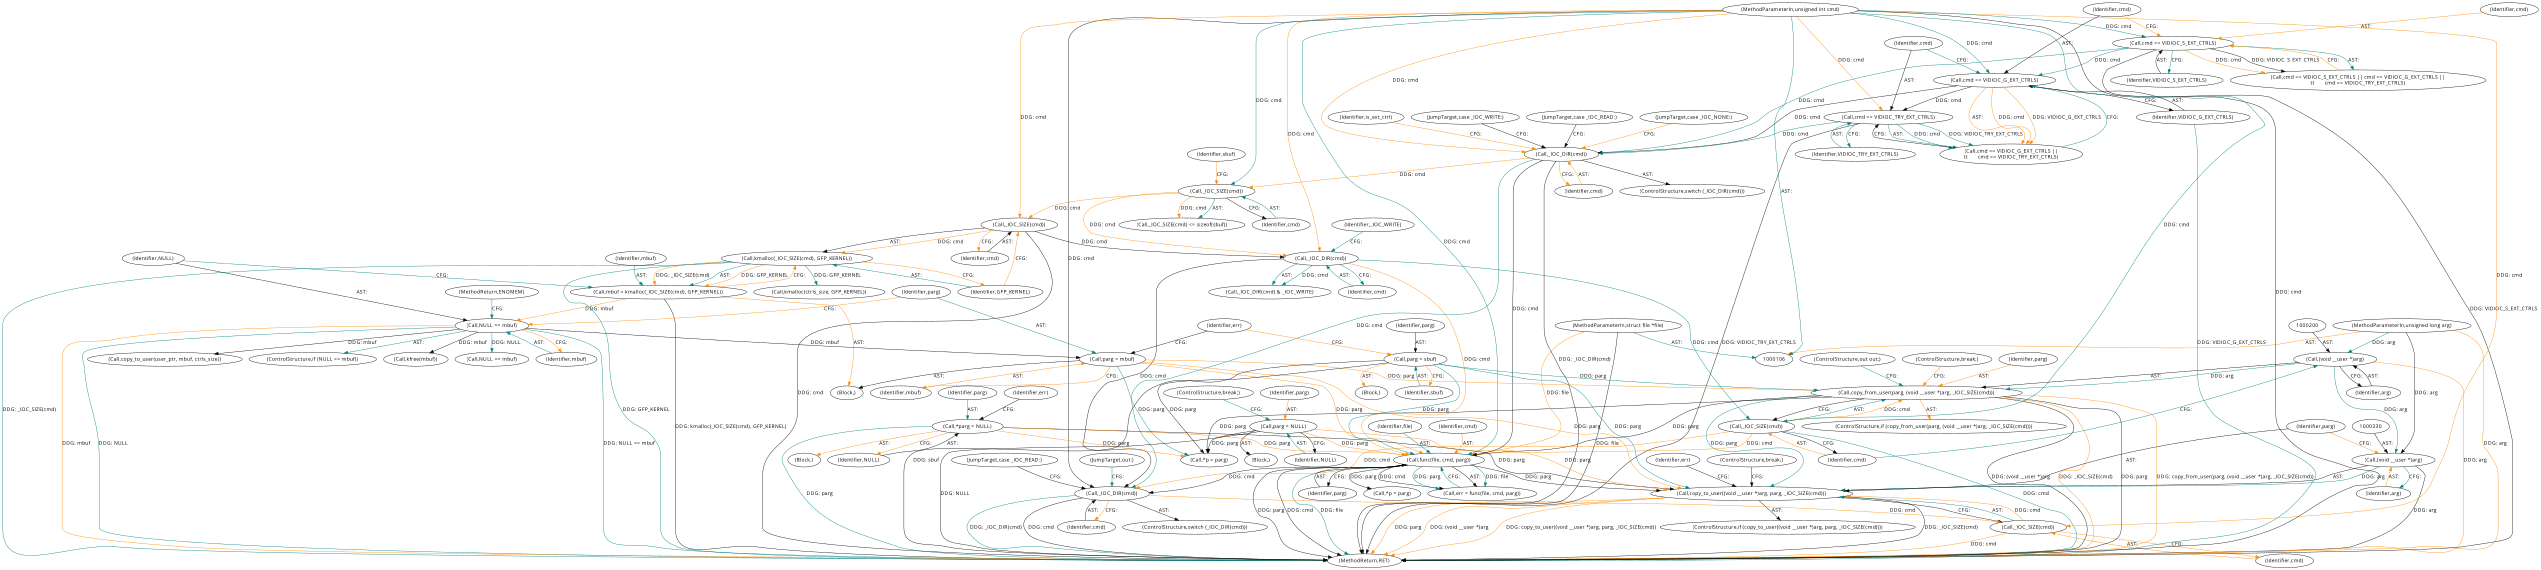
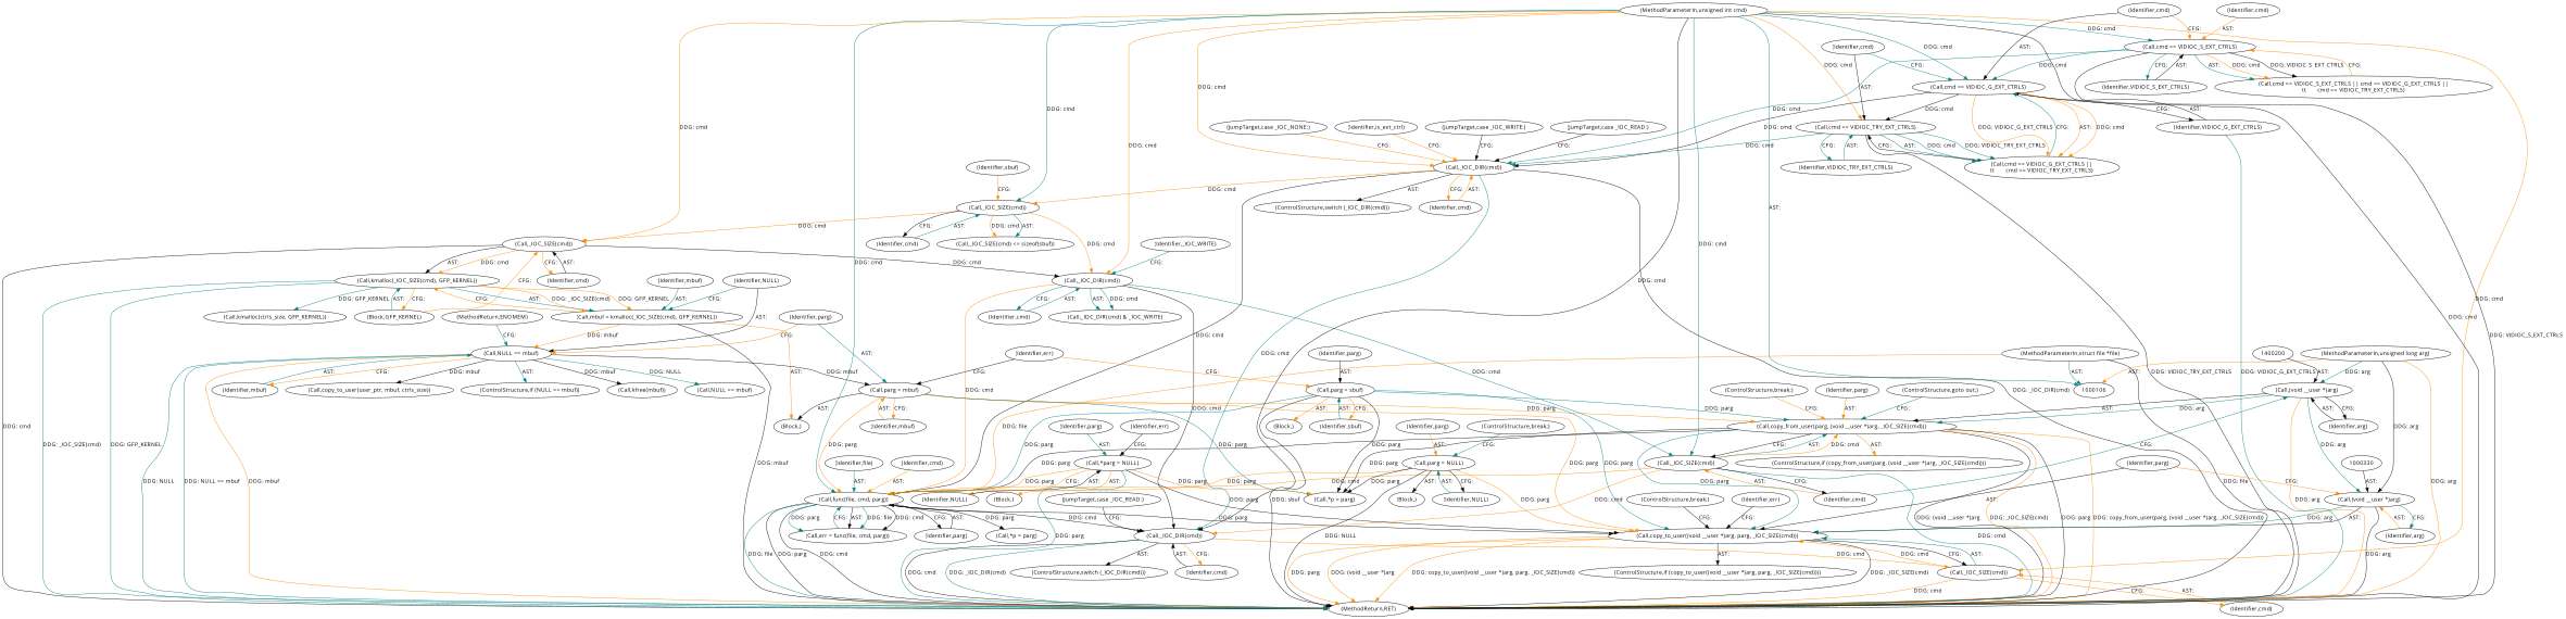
  digraph {
    fontname="Open Sans"
    node [fontname="Open Sans"]
    edge [color=black fontname="Open Sans"]
    n1 [label="(Call,copy_to_user((void __user *)arg, parg, _IOC_SIZE(cmd)))"]
    n2 [label="(Call,_IOC_SIZE(cmd))"]
    n3 [label="(MethodReturn,RET)"]
    n4 [label="(ControlStructure,if (copy_to_user((void __user *)arg, parg, _IOC_SIZE(cmd))))"]
    n5 [label="(Identifier,cmd)"]
    n6 [label="(Call,(void __user *)arg)"]
    n7 [label="(Identifier,arg)"]
    n8 [label="(Call,(void __user *)arg)"]
    n9 [label="(Call,copy_from_user(parg, (void __user *)arg, _IOC_SIZE(cmd)))"]
    n10 [label="(Identifier,arg)"]
    n11 [label="(Call,func(file, cmd, parg))"]
    n12 [label="(Call,_IOC_SIZE(cmd))"]
    n13 [label="(Call,*p = parg)"]
    n14 [label="(ControlStructure,if (copy_from_user(parg, (void __user *)arg, _IOC_SIZE(cmd))))"]
    n15 [label="(MethodParameterIn,unsigned long arg)"]
    1000106
    n17 [label="(Call,_IOC_DIR(cmd))"]
    n18 [label="(Identifier,parg)"]
    n19 [label="(Call,*p = parg)"]
    n20 [label="(Call,err = func(file, cmd, parg))"]
    n21 [label="(ControlStructure,switch (_IOC_DIR(cmd)))"]
    n22 [label="(Identifier,cmd)"]
    n23 [label="(MethodParameterIn,struct file *file)"]
    n24 [label="(Call,_IOC_DIR(cmd))"]
    n25 [label="(Call,_IOC_DIR(cmd) & _IOC_WRITE)"]
    n26 [label="(Identifier,cmd)"]
    n27 [label="(Identifier,cmd)"]
    n28 [label="(Call,_IOC_SIZE(cmd))"]
    n29 [label="(Call,_IOC_SIZE(cmd))"]
    n30 [label="(Identifier,cmd)"]
    n31 [label="(Call,_IOC_SIZE(cmd) <= sizeof(sbuf))"]
    n32 [label="(Call,kmalloc(_IOC_SIZE(cmd), GFP_KERNEL))"]
    n33 [label="(Identifier,cmd)"]
    n34 [label="(Call,_IOC_DIR(cmd))"]
    n35 [label="(Identifier,cmd)"]
    n36 [label="(ControlStructure,switch (_IOC_DIR(cmd)))"]
    n37 [label="(Call,cmd == VIDIOC_S_EXT_CTRLS)"]
    n38 [label="(Call,cmd == VIDIOC_G_EXT_CTRLS)"]
    n39 [label="(Call,cmd == VIDIOC_S_EXT_CTRLS || cmd == VIDIOC_G_EXT_CTRLS ||\n\t\t       cmd == VIDIOC_TRY_EXT_CTRLS)"]
    n40 [label="(Identifier,VIDIOC_S_EXT_CTRLS)"]
    n41 [label="(Call,cmd == VIDIOC_TRY_EXT_CTRLS)"]
    n42 [label="(Identifier,VIDIOC_G_EXT_CTRLS)"]
    n43 [label="(Call,cmd == VIDIOC_G_EXT_CTRLS ||\n\t\t       cmd == VIDIOC_TRY_EXT_CTRLS)"]
    n44 [label="(MethodParameterIn,unsigned int cmd)"]
    n45 [label="(Identifier,VIDIOC_TRY_EXT_CTRLS)"]
    n46 [label="(Call,mbuf = kmalloc(_IOC_SIZE(cmd), GFP_KERNEL))"]
-   n47 [label="(Identifier,GFP_KERNEL)"]
+   n47 [label="(Block,GFP_KERNEL)"]
    n48 [label="(Call,kmalloc(ctrls_size, GFP_KERNEL))"]
    n49 [label="(Call,parg = mbuf)"]
    n50 [label="(Identifier,mbuf)"]
    n51 [label="(Block,)"]
    n52 [label="(Call,NULL == mbuf)"]
    n53 [label="(Identifier,mbuf)"]
    n54 [label="(Call,copy_to_user(user_ptr, mbuf, ctrls_size))"]
    n55 [label="(ControlStructure,if (NULL == mbuf))"]
    n56 [label="(Call,kfree(mbuf))"]
    n57 [label="(Call,NULL == mbuf)"]
    n58 [label="(Call,parg = sbuf)"]
    n59 [label="(Block,)"]
    n60 [label="(Identifier,sbuf)"]
    n61 [label="(Call,*parg = NULL)"]
    n62 [label="(Identifier,NULL)"]
    n63 [label="(Block,)"]
    n64 [label="(Call,parg = NULL)"]
    n65 [label="(Block,)"]
    n66 [label="(Identifier,NULL)"]
    n67 [label="(JumpTarget,case _IOC_READ:)"]
-   n68 [label="(JumpTarget,out:)"]
    n69 [label="(Identifier,is_ext_ctrl)"]
    n70 [label="(JumpTarget,case _IOC_WRITE:)"]
    n71 [label="(Identifier,err)"]
    n72 [label="(Identifier,cmd)"]
    n73 [label="(Identifier,parg)"]
    n74 [label="(Identifier,err)"]
-   n75 [label="(ControlStructure,out out;)"]
+   n75 [label="(ControlStructure,goto out;)"]
    n76 [label="(Identifier,NULL)"]
    n77 [label="(ControlStructure,break;)"]
    n78 [label="(Identifier,mbuf)"]
    n79 [label="(Identifier,sbuf)"]
    n80 [label="(Identifier,cmd)"]
    n81 [label="(Identifier,parg)"]
    n82 [label="(ControlStructure,break;)"]
    n83 [label="(Identifier,file)"]
    n84 [label="(Identifier,parg)"]
    n85 [label="(MethodReturn,ENOMEM)"]
    n86 [label="(Identifier,_IOC_WRITE)"]
    n87 [label="(Identifier,parg)"]
    n88 [label="(Identifier,cmd)"]
    n89 [label="(JumpTarget,case _IOC_READ:)"]
    n90 [label="(Identifier,parg)"]
    n91 [label="(Identifier,parg)"]
    n92 [label="(Identifier,err)"]
    n93 [label="(JumpTarget,case _IOC_NONE:)"]
    n94 [label="(ControlStructure,break;)"]
    n95 [label="(Identifier,cmd)"]
    1000330
-   1000200
+   1000200 [label=1400200]
    n1 -> n2 [label="CFG: "]
    n1 -> n3 [color=darkorange label="DDG: copy_to_user((void __user *)arg, parg, _IOC_SIZE(cmd))"]
    n1 -> n3 [label="DDG: _IOC_SIZE(cmd)"]
    n1 -> n3 [color=darkorange label="DDG: parg"]
    n1 -> n3 [color=darkorange label="DDG: (void __user *)arg"]
    n1 -> n4 [label="AST: "]
    n2 -> n1 [color=teal label="AST: "]
    n2 -> n1 [color=darkorange label="DDG: cmd"]
    n2 -> n3 [color=darkorange label="DDG: cmd"]
    n2 -> n5 [color=darkorange label="CFG: "]
    n5 -> n2 [color=darkorange label="AST: "]
    n6 -> n1 [label="AST: "]
    n6 -> n1 [color=teal label="DDG: arg"]
    n6 -> n3 [label="DDG: arg"]
    n6 -> n7 [color=teal label="CFG: "]
    n7 -> n6 [color=darkorange label="AST: "]
    n8 -> n3 [color=darkorange label="DDG: arg"]
    n8 -> n6 [color=teal label="DDG: arg"]
    n8 -> n9 [label="AST: "]
    n8 -> n9 [color=teal label="DDG: arg"]
    n8 -> n10 [label="CFG: "]
    n9 -> n1 [color=teal label="DDG: parg"]
    n9 -> n3 [color=darkorange label="DDG: copy_from_user(parg, (void __user *)arg, _IOC_SIZE(cmd))"]
    n9 -> n3 [label="DDG: (void __user *)arg"]
    n9 -> n3 [color=darkorange label="DDG: _IOC_SIZE(cmd)"]
    n9 -> n3 [label="DDG: parg"]
    n9 -> n11 [label="DDG: parg"]
    n9 -> n12 [label="CFG: "]
    n9 -> n13 [label="DDG: parg"]
    n9 -> n14 [color=darkorange label="AST: "]
    n10 -> n8 [label="AST: "]
    n11 -> n1 [label="DDG: parg"]
    n11 -> n3 [label="DDG: parg"]
    n11 -> n3 [label="DDG: cmd"]
    n11 -> n3 [color=teal label="DDG: file"]
    n11 -> n17 [label="DDG: cmd"]
    n11 -> n18 [label="CFG: "]
    n11 -> n19 [label="DDG: parg"]
    n11 -> n20 [label="AST: "]
    n11 -> n20 [color=teal label="DDG: file"]
    n11 -> n20 [label="DDG: cmd"]
    n11 -> n20 [color=teal label="DDG: parg"]
    n12 -> n3 [color=teal label="DDG: cmd"]
    n12 -> n9 [color=teal label="AST: "]
    n12 -> n9 [color=darkorange label="DDG: cmd"]
    n12 -> n11 [color=darkorange label="DDG: cmd"]
    n12 -> n17 [color=darkorange label="DDG: cmd"]
    n12 -> n27 [label="CFG: "]
    n15 -> n3 [color=darkorange label="DDG: arg"]
    n15 -> n6 [label="DDG: arg"]
    n15 -> n8 [color=teal label="DDG: arg"]
    n15 -> 1000106 [color=darkorange label="AST: "]
    n17 -> n2 [color=darkorange label="DDG: cmd"]
    n17 -> n3 [label="DDG: cmd"]
    n17 -> n3 [color=teal label="DDG: _IOC_DIR(cmd)"]
    n17 -> n21 [label="AST: "]
    n17 -> n22 [color=darkorange label="CFG: "]
    n18 -> n11 [label="AST: "]
    n20 -> n11 [color=teal label="CFG: "]
    n22 -> n17 [label="AST: "]
    n23 -> n3 [label="DDG: file"]
    n23 -> n11 [color=darkorange label="DDG: file"]
    n23 -> 1000106 [color=teal label="AST: "]
    n24 -> n11 [color=darkorange label="DDG: cmd"]
    n24 -> n12 [color=teal label="DDG: cmd"]
    n24 -> n17 [label="DDG: cmd"]
    n24 -> n25 [color=teal label="AST: "]
    n24 -> n25 [color=teal label="DDG: cmd"]
    n24 -> n26 [color=teal label="CFG: "]
    n26 -> n24 [color=teal label="AST: "]
    n27 -> n8 [color=teal label="CFG: "]
    n27 -> n12 [color=darkorange label="AST: "]
    n28 -> n24 [color=darkorange label="DDG: cmd"]
    n28 -> n29 [color=darkorange label="DDG: cmd"]
    n28 -> n30 [label="CFG: "]
    n28 -> n31 [color=teal label="AST: "]
    n28 -> n31 [color=darkorange label="DDG: cmd"]
    n29 -> n3 [label="DDG: cmd"]
    n29 -> n24 [label="DDG: cmd"]
    n29 -> n32 [label="AST: "]
    n29 -> n32 [color=darkorange label="DDG: cmd"]
    n29 -> n33 [color=darkorange label="CFG: "]
    n30 -> n28 [color=teal label="AST: "]
    n32 -> n3 [color=teal label="DDG: GFP_KERNEL"]
    n32 -> n3 [color=teal label="DDG: _IOC_SIZE(cmd)"]
    n32 -> n46 [color=teal label="AST: "]
    n32 -> n46 [color=darkorange label="DDG: _IOC_SIZE(cmd)"]
    n32 -> n46 [color=darkorange label="DDG: GFP_KERNEL"]
    n32 -> n47 [color=darkorange label="CFG: "]
    n32 -> n48 [color=teal label="DDG: GFP_KERNEL"]
    n33 -> n29 [label="AST: "]
    n34 -> n3 [label="DDG: _IOC_DIR(cmd)"]
    n34 -> n11 [label="DDG: cmd"]
    n34 -> n17 [color=teal label="DDG: cmd"]
    n34 -> n28 [color=darkorange label="DDG: cmd"]
    n34 -> n35 [color=darkorange label="CFG: "]
    n34 -> n36 [label="AST: "]
    n35 -> n34 [color=darkorange label="AST: "]
    n37 -> n3 [label="DDG: VIDIOC_S_EXT_CTRLS"]
    n37 -> n34 [color=teal label="DDG: cmd"]
    n37 -> n38 [color=teal label="DDG: cmd"]
    n37 -> n39 [color=teal label="AST: "]
    n37 -> n39 [color=darkorange label="DDG: cmd"]
    n37 -> n39 [label="DDG: VIDIOC_S_EXT_CTRLS"]
    n37 -> n40 [color=teal label="CFG: "]
    n38 -> n34 [label="DDG: cmd"]
    n38 -> n41 [label="DDG: cmd"]
    n38 -> n42 [label="CFG: "]
    n38 -> n43 [color=darkorange label="AST: "]
    n38 -> n43 [color=darkorange label="DDG: cmd"]
    n38 -> n43 [color=darkorange label="DDG: VIDIOC_G_EXT_CTRLS"]
    n39 -> n37 [color=darkorange label="CFG: "]
    n40 -> n37 [label="AST: "]
    n41 -> n3 [label="DDG: VIDIOC_TRY_EXT_CTRLS"]
    n41 -> n34 [color=teal label="DDG: cmd"]
    n41 -> n43 [color=teal label="AST: "]
    n41 -> n43 [color=teal label="DDG: cmd"]
    n41 -> n43 [color=teal label="DDG: VIDIOC_TRY_EXT_CTRLS"]
    n41 -> n45 [color=teal label="CFG: "]
    n42 -> n3 [color=teal label="DDG: VIDIOC_G_EXT_CTRLS"]
    n42 -> n38 [label="AST: "]
    n43 -> n38 [color=teal label="CFG: "]
    n43 -> n41 [label="CFG: "]
    n44 -> n2 [color=darkorange label="DDG: cmd"]
    n44 -> n3 [label="DDG: cmd"]
    n44 -> n11 [color=teal label="DDG: cmd"]
    n44 -> n12 [color=teal label="DDG: cmd"]
    n44 -> 1000106 [color=teal label="AST: "]
    n44 -> n17 [label="DDG: cmd"]
    n44 -> n24 [color=darkorange label="DDG: cmd"]
    n44 -> n28 [color=teal label="DDG: cmd"]
    n44 -> n29 [color=darkorange label="DDG: cmd"]
    n44 -> n34 [color=darkorange label="DDG: cmd"]
    n44 -> n37 [color=teal label="DDG: cmd"]
    n44 -> n38 [color=teal label="DDG: cmd"]
    n44 -> n41 [color=darkorange label="DDG: cmd"]
    n45 -> n41 [color=teal label="AST: "]
-   n46 -> n3 [label="DDG: kmalloc(_IOC_SIZE(cmd), GFP_KERNEL)"]
+   n46 -> n3 [label="DDG: mbuf"]
    n46 -> n32 [color=darkorange label="CFG: "]
    n46 -> n51 [color=darkorange label="AST: "]
    n46 -> n52 [color=darkorange label="DDG: mbuf"]
    n47 -> n29 [color=darkorange label="CFG: "]
    n47 -> n32 [color=teal label="AST: "]
    n49 -> n1 [color=darkorange label="DDG: parg"]
    n49 -> n9 [color=darkorange label="DDG: parg"]
    n49 -> n11 [color=darkorange label="DDG: parg"]
    n49 -> n13 [color=teal label="DDG: parg"]
    n49 -> n50 [color=darkorange label="CFG: "]
    n49 -> n51 [label="AST: "]
    n50 -> n49 [color=darkorange label="AST: "]
    n52 -> n3 [color=teal label="DDG: NULL == mbuf"]
    n52 -> n3 [color=teal label="DDG: NULL"]
    n52 -> n3 [color=darkorange label="DDG: mbuf"]
    n52 -> n49 [label="DDG: mbuf"]
    n52 -> n53 [color=darkorange label="CFG: "]
    n52 -> n54 [label="DDG: mbuf"]
    n52 -> n55 [color=teal label="AST: "]
    n52 -> n56 [label="DDG: mbuf"]
    n52 -> n57 [color=teal label="DDG: NULL"]
    n53 -> n52 [color=teal label="AST: "]
    n58 -> n1 [color=teal label="DDG: parg"]
    n58 -> n3 [label="DDG: sbuf"]
    n58 -> n9 [color=teal label="DDG: parg"]
    n58 -> n11 [color=teal label="DDG: parg"]
    n58 -> n13 [label="DDG: parg"]
    n58 -> n59 [color=darkorange label="AST: "]
    n58 -> n60 [color=darkorange label="CFG: "]
    n60 -> n58 [color=teal label="AST: "]
    n61 -> n1 [label="DDG: parg"]
    n61 -> n3 [color=teal label="DDG: parg"]
    n61 -> n11 [color=darkorange label="DDG: parg"]
    n61 -> n13 [color=darkorange label="DDG: parg"]
    n61 -> n62 [color=darkorange label="CFG: "]
    n61 -> n63 [color=darkorange label="AST: "]
    n62 -> n61 [label="AST: "]
    n64 -> n1 [color=darkorange label="DDG: parg"]
    n64 -> n3 [label="DDG: NULL"]
    n64 -> n11 [color=darkorange label="DDG: parg"]
    n64 -> n13 [label="DDG: parg"]
    n64 -> n65 [label="AST: "]
    n64 -> n66 [label="CFG: "]
    n66 -> n64 [color=teal label="AST: "]
    n67 -> n17 [label="CFG: "]
-   n68 -> n17 [color=teal label="CFG: "]
    n69 -> n34 [color=darkorange label="CFG: "]
    n70 -> n34 [label="CFG: "]
    n71 -> n1 [label="CFG: "]
    n72 -> n37 [color=darkorange label="AST: "]
    n73 -> n64 [color=darkorange label="AST: "]
    n74 -> n49 [label="CFG: "]
    n74 -> n58 [color=darkorange label="CFG: "]
    n75 -> n9 [color=teal label="CFG: "]
    n76 -> n46 [color=teal label="CFG: "]
    n76 -> n52 [label="AST: "]
    n77 -> n9 [color=darkorange label="CFG: "]
    n78 -> n46 [color=teal label="AST: "]
    n79 -> n28 [color=darkorange label="CFG: "]
    n80 -> n37 [color=darkorange label="CFG: "]
    n80 -> n38 [label="AST: "]
    n81 -> n1 [label="AST: "]
    n81 -> n6 [color=darkorange label="CFG: "]
    n82 -> n64 [color=teal label="CFG: "]
    n83 -> n11 [color=teal label="AST: "]
    n84 -> n9 [color=darkorange label="AST: "]
    n85 -> n52 [color=teal label="CFG: "]
    n86 -> n24 [color=teal label="CFG: "]
    n87 -> n49 [color=teal label="AST: "]
    n87 -> n52 [color=darkorange label="CFG: "]
    n88 -> n38 [color=teal label="CFG: "]
    n88 -> n41 [label="AST: "]
    n89 -> n34 [label="CFG: "]
    n90 -> n58 [label="AST: "]
    n91 -> n61 [color=teal label="AST: "]
    n92 -> n61 [label="CFG: "]
    n93 -> n34 [color=darkorange label="CFG: "]
    n94 -> n1 [label="CFG: "]
    n95 -> n11 [color=darkorange label="AST: "]
    1000330 -> n6 [label="AST: "]
    1000200 -> n8 [label="AST: "]
  }
